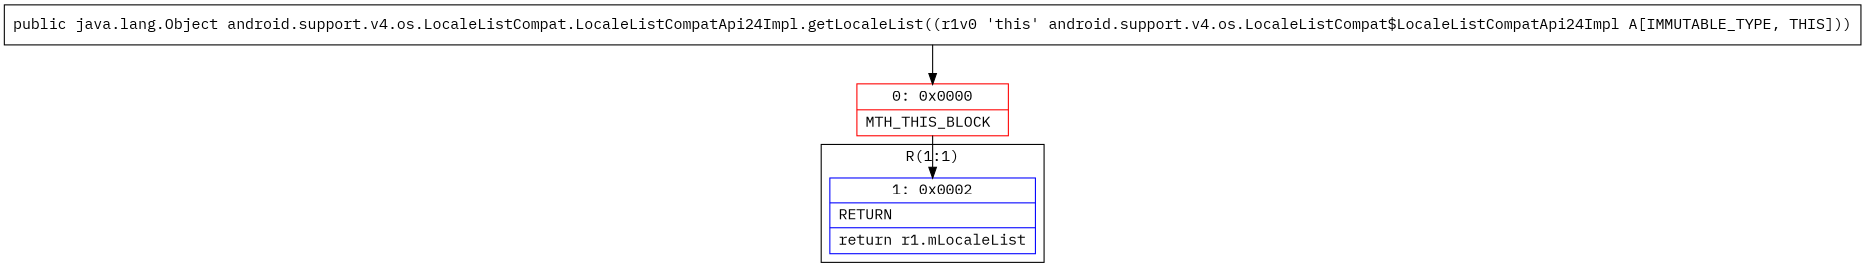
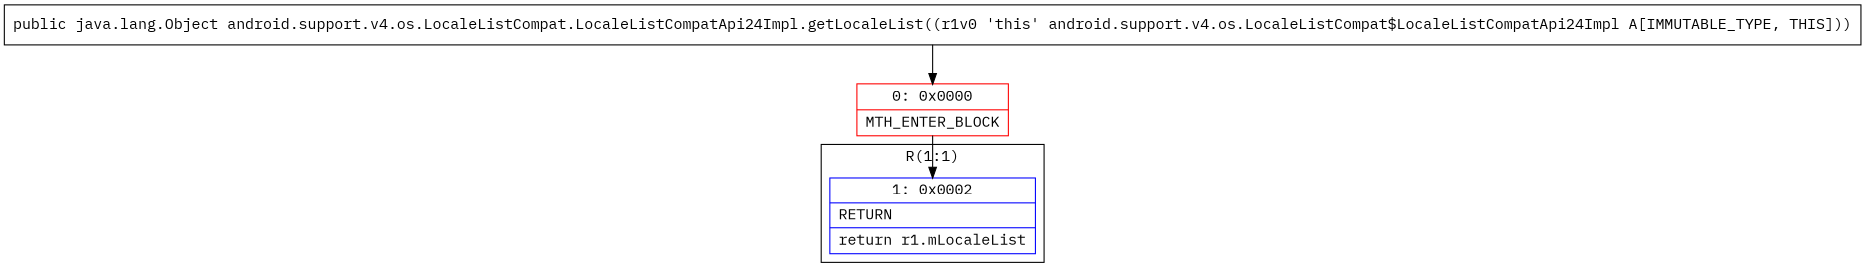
  digraph {
    fontname="IBM Plex Mono"
    node [shape=record fontname="IBM Plex Mono"]
    edge [fontname="IBM Plex Mono"]
    n1 [color=blue label="{1\:\ 0x0002|RETURN\l|return r1.mLocaleList\l}"]
-   n2 [color=red label="{0\:\ 0x0000|MTH_THIS_BLOCK\l}"]
+   n2 [color=red label="{0\:\ 0x0000|MTH_ENTER_BLOCK\l}"]
    n3 [label="{public java.lang.Object android.support.v4.os.LocaleListCompat.LocaleListCompatApi24Impl.getLocaleList((r1v0 'this' android.support.v4.os.LocaleListCompat$LocaleListCompatApi24Impl A[IMMUTABLE_TYPE, THIS])) }"]
    subgraph cluster_1 {
      label="R(1:1)"
      n1
    }
    n2 -> n1
    n3 -> n2
  }
